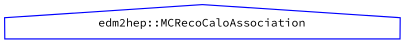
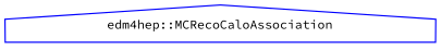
  digraph {
    rankdir=LR
    fontname="Source Code Pro"
-   n1 [color=blue fillcolor=white fontname="Source Code Pro" fontsize=10 height=0.2 label="edm2hep::MCRecoCaloAssociation" shape=house style=filled width=0.4]
+   n1 [color=blue fillcolor=white fontname="Source Code Pro" fontsize=10 height=0.2 label="edm4hep::MCRecoCaloAssociation" shape=house style=filled width=0.4]
  }
